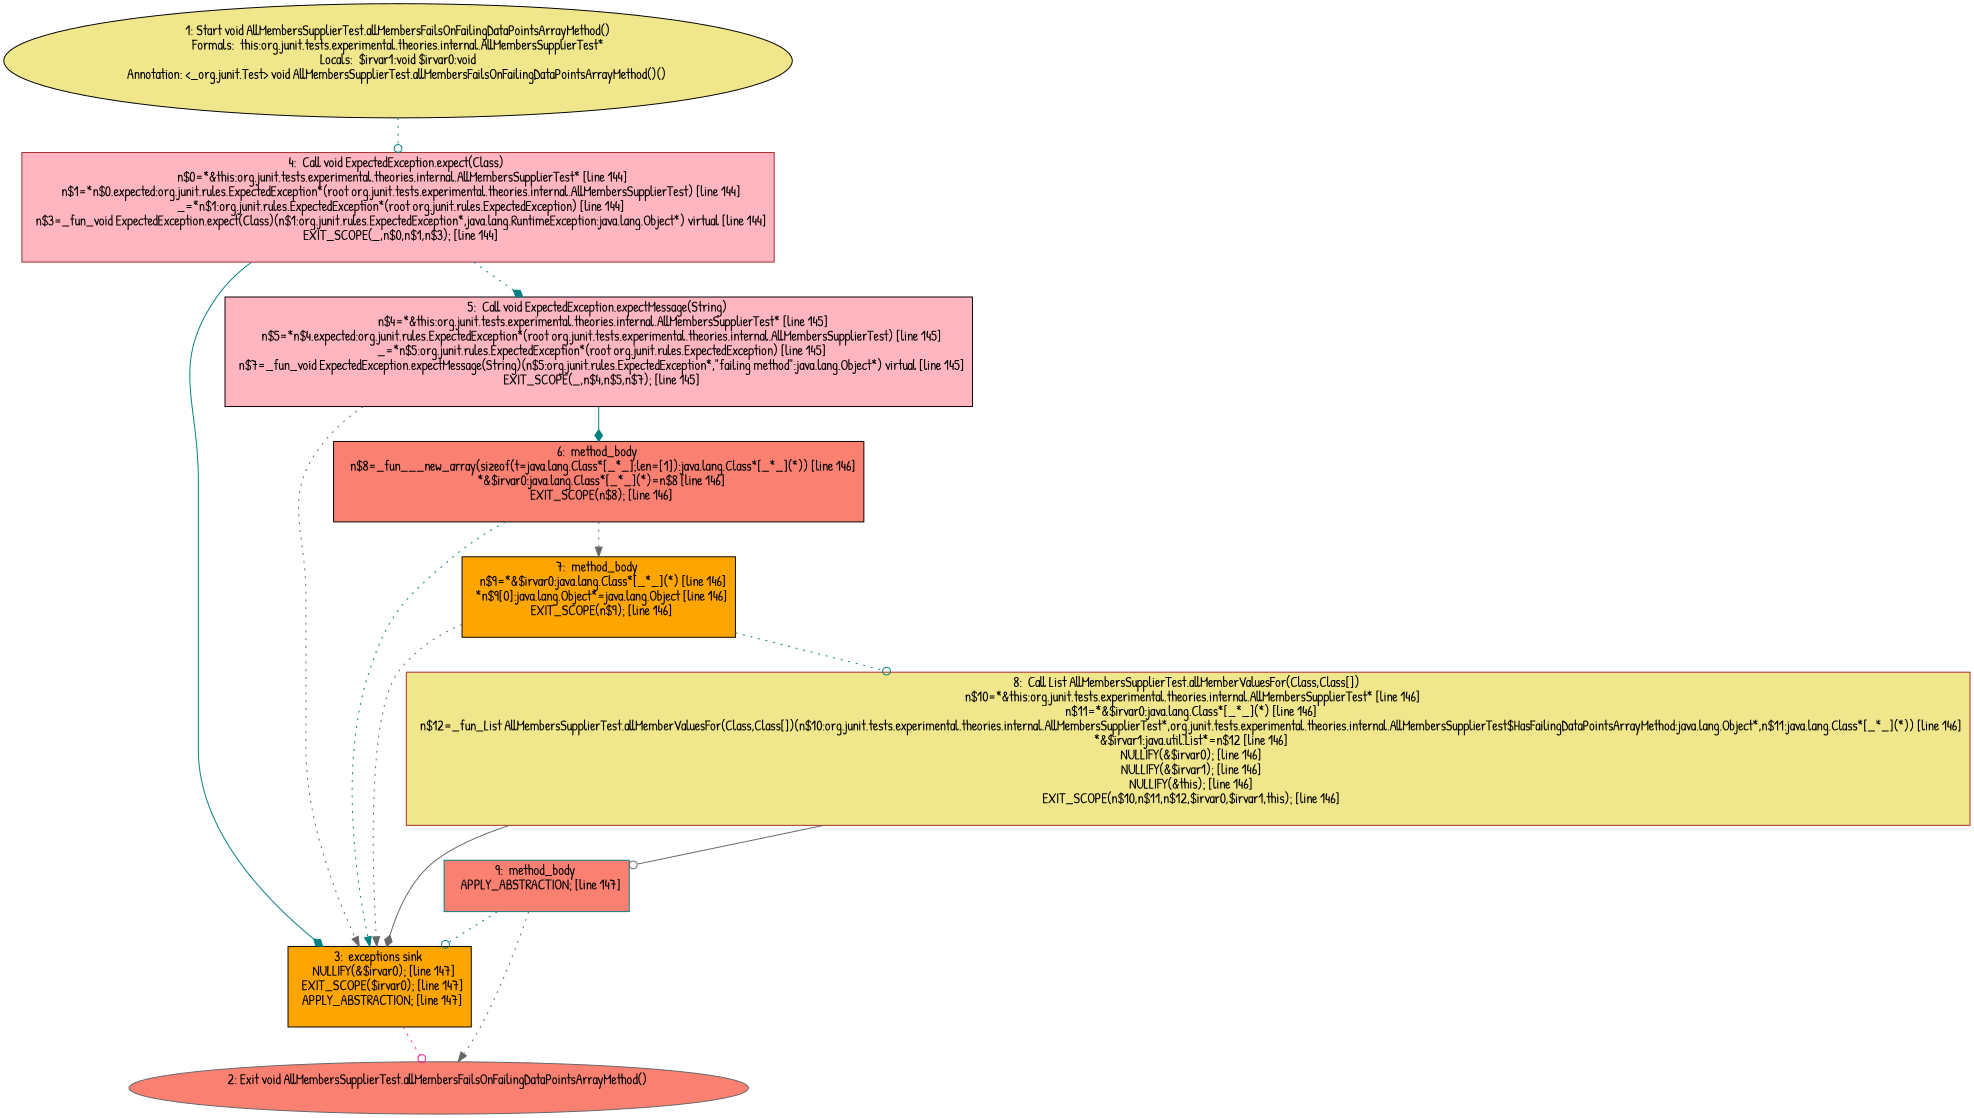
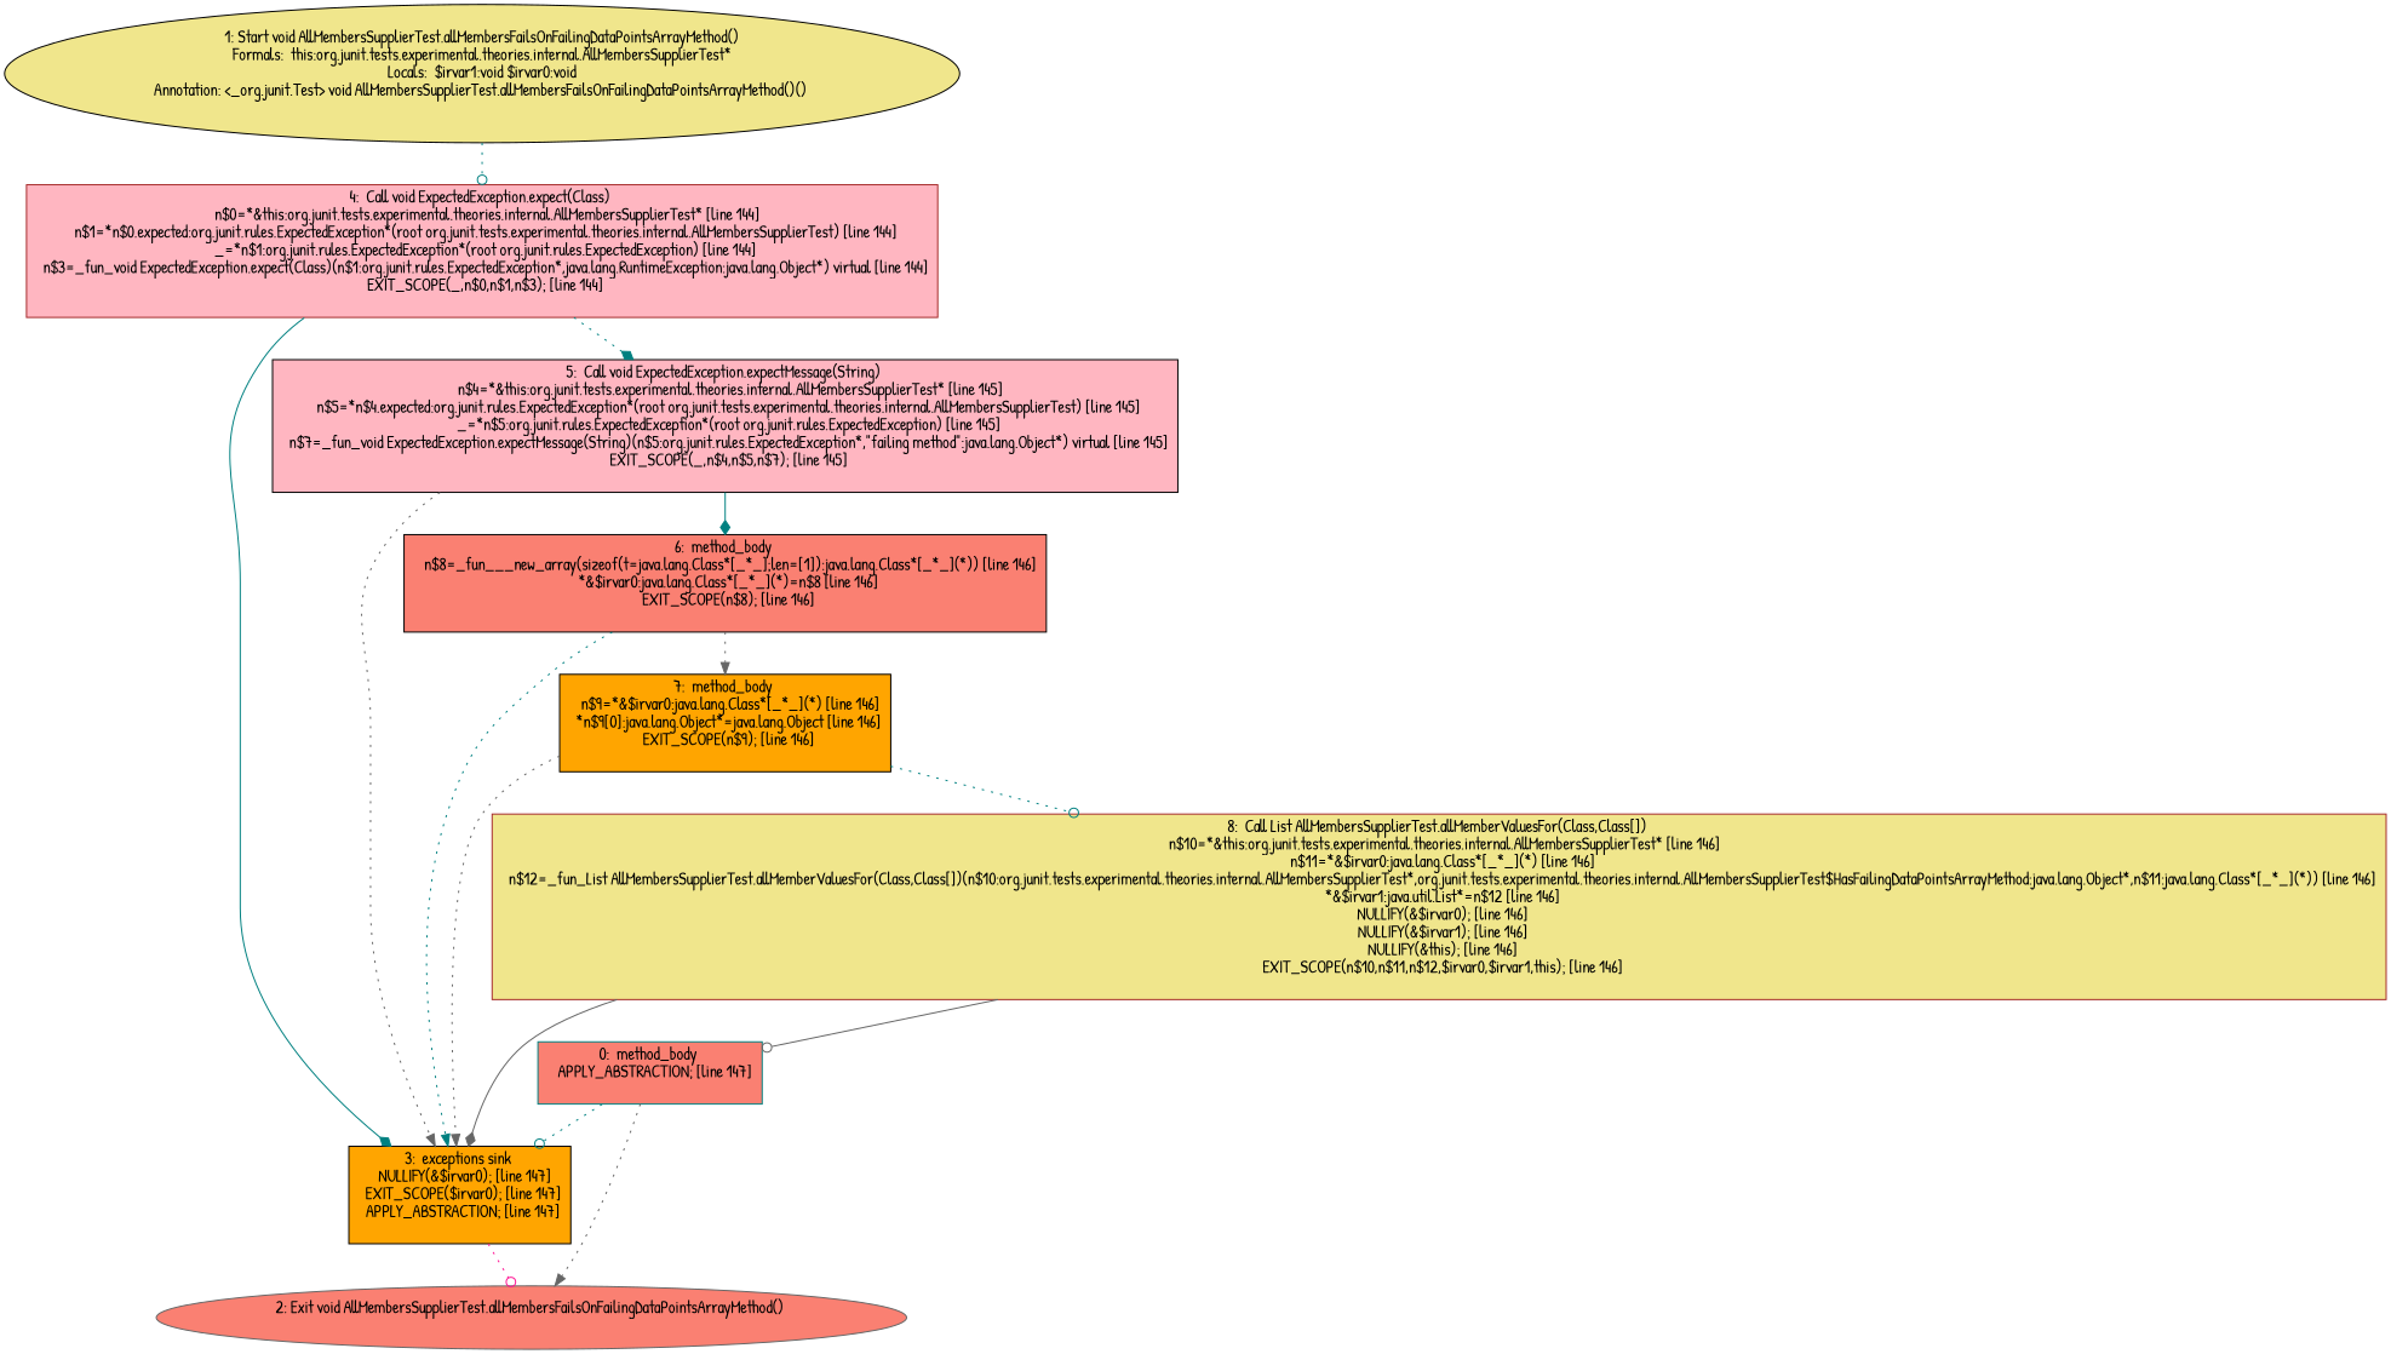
  digraph {
    fontname="Patrick Hand"
    node [color=black style=filled fillcolor=salmon fontname="Patrick Hand" shape=box]
    edge [color=teal style=dotted arrowhead=odot fontname="Patrick Hand"]
    n1 [label="1: Start void AllMembersSupplierTest.allMembersFailsOnFailingDataPointsArrayMethod()\nFormals:  this:org.junit.tests.experimental.theories.internal.AllMembersSupplierTest*\nLocals:  $irvar1:void $irvar0:void\nAnnotation: <_org.junit.Test> void AllMembersSupplierTest.allMembersFailsOnFailingDataPointsArrayMethod()() \n  " fillcolor=khaki shape=""]
    n2 [label="4:  Call void ExpectedException.expect(Class) \n   n$0=*&this:org.junit.tests.experimental.theories.internal.AllMembersSupplierTest* [line 144]\n  n$1=*n$0.expected:org.junit.rules.ExpectedException*(root org.junit.tests.experimental.theories.internal.AllMembersSupplierTest) [line 144]\n  _=*n$1:org.junit.rules.ExpectedException*(root org.junit.rules.ExpectedException) [line 144]\n  n$3=_fun_void ExpectedException.expect(Class)(n$1:org.junit.rules.ExpectedException*,java.lang.RuntimeException:java.lang.Object*) virtual [line 144]\n  EXIT_SCOPE(_,n$0,n$1,n$3); [line 144]\n " fillcolor=lightpink color=brown]
    n3 [label="3:  exceptions sink \n   NULLIFY(&$irvar0); [line 147]\n  EXIT_SCOPE($irvar0); [line 147]\n  APPLY_ABSTRACTION; [line 147]\n " fillcolor=orange]
    n4 [label="5:  Call void ExpectedException.expectMessage(String) \n   n$4=*&this:org.junit.tests.experimental.theories.internal.AllMembersSupplierTest* [line 145]\n  n$5=*n$4.expected:org.junit.rules.ExpectedException*(root org.junit.tests.experimental.theories.internal.AllMembersSupplierTest) [line 145]\n  _=*n$5:org.junit.rules.ExpectedException*(root org.junit.rules.ExpectedException) [line 145]\n  n$7=_fun_void ExpectedException.expectMessage(String)(n$5:org.junit.rules.ExpectedException*,\"failing method\":java.lang.Object*) virtual [line 145]\n  EXIT_SCOPE(_,n$4,n$5,n$7); [line 145]\n " fillcolor=lightpink]
    n5 [color=gray40 label="2: Exit void AllMembersSupplierTest.allMembersFailsOnFailingDataPointsArrayMethod() \n  " shape=""]
    n6 [label="6:  method_body \n   n$8=_fun___new_array(sizeof(t=java.lang.Class*[_*_];len=[1]):java.lang.Class*[_*_](*)) [line 146]\n  *&$irvar0:java.lang.Class*[_*_](*)=n$8 [line 146]\n  EXIT_SCOPE(n$8); [line 146]\n "]
    n7 [label="7:  method_body \n   n$9=*&$irvar0:java.lang.Class*[_*_](*) [line 146]\n  *n$9[0]:java.lang.Object*=java.lang.Object [line 146]\n  EXIT_SCOPE(n$9); [line 146]\n " fillcolor=orange]
    n8 [label="8:  Call List AllMembersSupplierTest.allMemberValuesFor(Class,Class[]) \n   n$10=*&this:org.junit.tests.experimental.theories.internal.AllMembersSupplierTest* [line 146]\n  n$11=*&$irvar0:java.lang.Class*[_*_](*) [line 146]\n  n$12=_fun_List AllMembersSupplierTest.allMemberValuesFor(Class,Class[])(n$10:org.junit.tests.experimental.theories.internal.AllMembersSupplierTest*,org.junit.tests.experimental.theories.internal.AllMembersSupplierTest$HasFailingDataPointsArrayMethod:java.lang.Object*,n$11:java.lang.Class*[_*_](*)) [line 146]\n  *&$irvar1:java.util.List*=n$12 [line 146]\n  NULLIFY(&$irvar0); [line 146]\n  NULLIFY(&$irvar1); [line 146]\n  NULLIFY(&this); [line 146]\n  EXIT_SCOPE(n$10,n$11,n$12,$irvar0,$irvar1,this); [line 146]\n " fillcolor=khaki color=brown]
-   n9 [label="9:  method_body \n   APPLY_ABSTRACTION; [line 147]\n " color=teal]
+   n9 [label="0:  method_body \n   APPLY_ABSTRACTION; [line 147]\n " color=teal]
    n1 -> n2
    n2 -> n3 [style=solid arrowhead=diamond]
    n2 -> n4 [arrowhead=diamond]
    n3 -> n5 [color=deeppink]
    n4 -> n3 [color=gray40 arrowhead=normal]
    n4 -> n6 [style=solid arrowhead=diamond]
    n6 -> n3 [arrowhead=normal]
    n6 -> n7 [color=gray40 arrowhead=normal]
    n7 -> n3 [color=gray40 arrowhead=normal]
    n7 -> n8
    n8 -> n3 [color=gray40 style=solid arrowhead=diamond]
    n8 -> n9 [color=gray40 style=solid]
    n9 -> n3
    n9 -> n5 [color=gray40 arrowhead=normal]
  }
